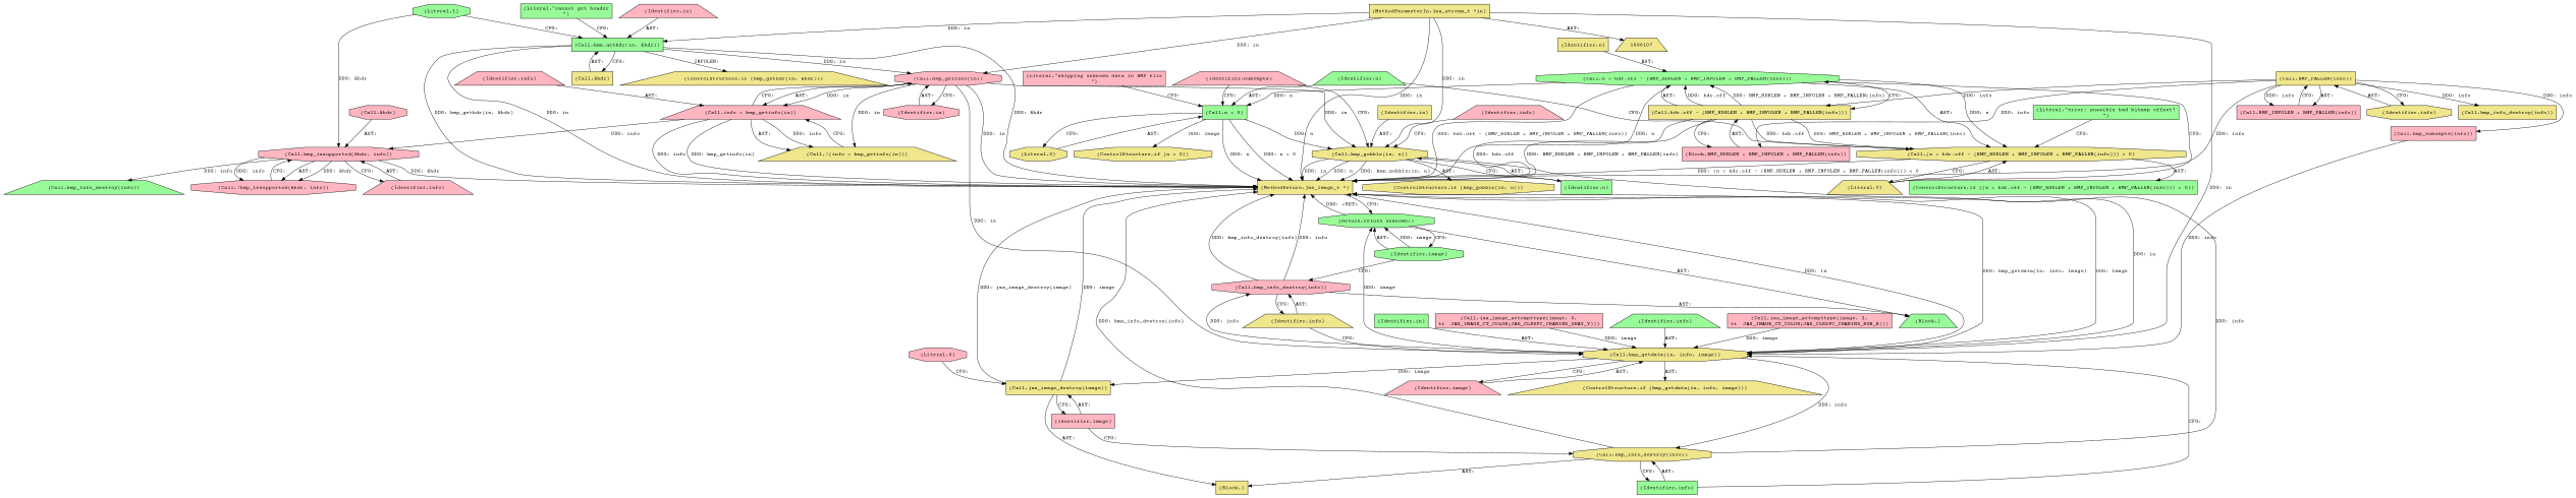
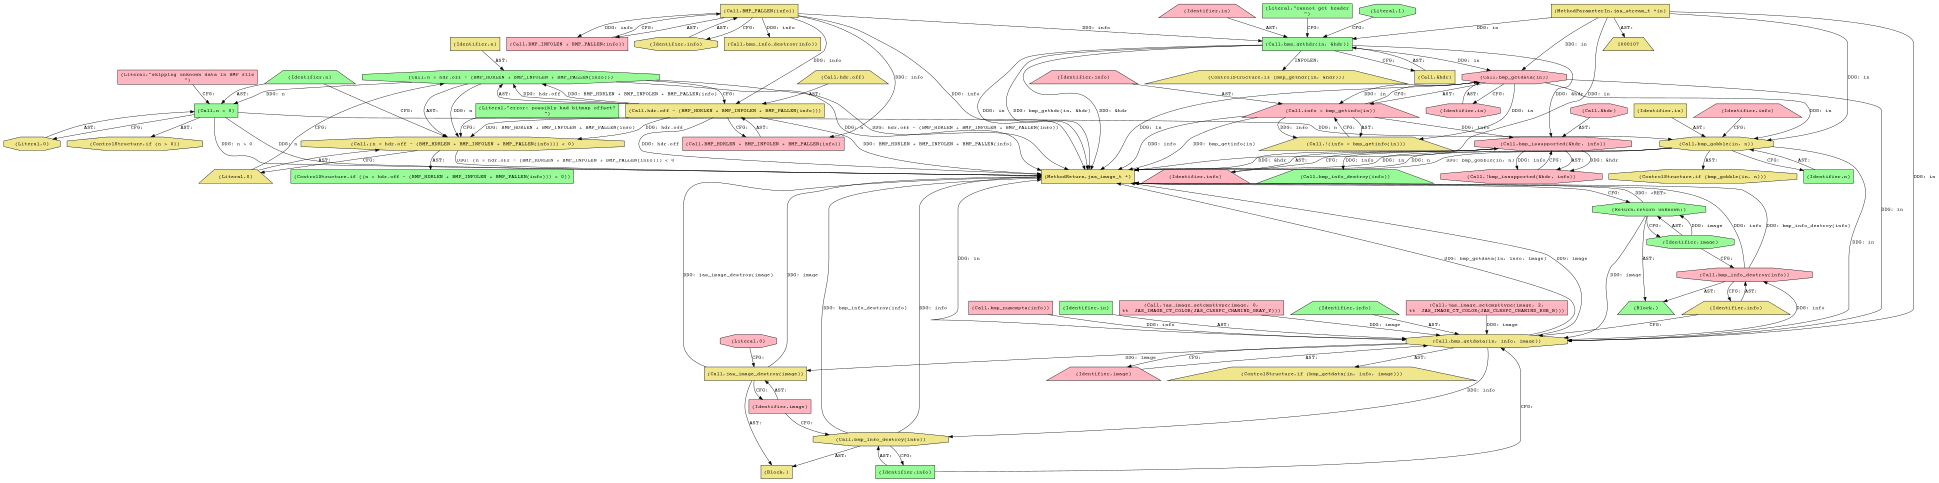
  digraph {
    fontname="Courier Prime"
    node [fillcolor=khaki fontname="Courier Prime" shape=box style=filled]
    edge [fontname="Courier Prime"]
    n1 [fillcolor=palegreen label="(Call,n = hdr.off - (BMP_HDRLEN + BMP_INFOLEN + BMP_PALLEN(info)))" shape=octagon]
    n2 [label="(Call,hdr.off - (BMP_HDRLEN + BMP_INFOLEN + BMP_PALLEN(info)))"]
    n3 [label="(Call,(n = hdr.off - (BMP_HDRLEN + BMP_INFOLEN + BMP_PALLEN(info))) < 0)" shape=octagon]
    n4 [fillcolor=palegreen label="(Call,n > 0)"]
    n5 [label="(MethodReturn,jas_image_t *)"]
-   n6 [fillcolor=lightpink label="(Block,BMP_HDRLEN + BMP_INFOLEN + BMP_PALLEN(info))"]
+   n6 [fillcolor=lightpink label="(Call,BMP_HDRLEN + BMP_INFOLEN + BMP_PALLEN(info))"]
    n7 [label="(Literal,0)" shape=trapezium]
    n8 [fillcolor=palegreen label="(ControlStructure,if ((n = hdr.off - (BMP_HDRLEN + BMP_INFOLEN + BMP_PALLEN(info))) < 0))"]
    n9 [label="(Call,bmp_gobble(in, n))" shape=octagon]
    n10 [label="(ControlStructure,if (n > 0))" shape=octagon]
    n11 [label="(Literal,0)" shape=octagon]
    n12 [fillcolor=palegreen label="(Return,return unknown;)" shape=octagon]
    n13 [label="(Call,BMP_PALLEN(info))"]
    n14 [fillcolor=lightpink label="(Call,bmp_numcmpts(info))"]
    n15 [fillcolor=lightpink label="(Call,BMP_INFOLEN + BMP_PALLEN(info))"]
    n16 [label="(Identifier,info)" shape=octagon]
    n17 [label="(Call,bmp_info_destroy(info))"]
    n18 [label="(Call,bmp_getdata(in, info, image))" shape=octagon]
    n19 [fillcolor=lightpink label="(Call,bmp_issupported(&hdr, info))" shape=octagon]
    n20 [fillcolor=lightpink label="(Identifier,info)" shape=trapezium]
    n21 [fillcolor=lightpink label="(Call,!bmp_issupported(&hdr, info))" shape=octagon]
    n22 [fillcolor=palegreen label="(Call,bmp_info_destroy(info))" shape=trapezium]
    n23 [fillcolor=palegreen label="(Call,bmp_gethdr(in, &hdr))"]
-   n24 [fillcolor=lightpink label="(Call,bmp_getinfo(in))" shape=octagon]
+   n24 [fillcolor=lightpink label="(Call,bmp_getdata(in))" shape=octagon]
    n25 [label="(ControlStructure,if (bmp_gethdr(in, &hdr)))" shape=trapezium]
    n26 [label="(Call,&hdr)"]
    n27 [fillcolor=lightpink label="(Call,info = bmp_getinfo(in))" shape=trapezium]
    n28 [label="(Call,!(info = bmp_getinfo(in)))" shape=trapezium]
    n29 [fillcolor=lightpink label="(Identifier,in)" shape=octagon]
    n30 [label="(MethodParameterIn,jas_stream_t *in)"]
    1000107 [shape=trapezium]
    n32 [label="(ControlStructure,if (bmp_gobble(in, n)))" shape=octagon]
    n33 [fillcolor=palegreen label="(Identifier,n)"]
    n34 [label="(Call,bmp_info_destroy(info))" shape=octagon]
    n35 [label="(Call,jas_image_destroy(image))"]
    n36 [fillcolor=lightpink label="(Call,bmp_info_destroy(info))" shape=octagon]
    n37 [fillcolor=lightpink label="(Identifier,image)" shape=trapezium]
    n38 [label="(ControlStructure,if (bmp_getdata(in, info, image)))" shape=trapezium]
    n39 [label="(Block,)"]
    n40 [fillcolor=palegreen label="(Identifier,info)"]
    n41 [fillcolor=lightpink label="(Identifier,image)"]
    n42 [label="(Identifier,info)" shape=trapezium]
    n43 [fillcolor=palegreen label="(Block,)" shape=trapezium]
    n44 [fillcolor=palegreen label="(Identifier,image)" shape=octagon]
    n45 [fillcolor=palegreen label="(Identifier,in)"]
    n46 [fillcolor=lightpink label="(Literal,\"skipping unknown data in BMP file\n\")"]
    n47 [fillcolor=lightpink label="(Call,jas_image_setcmpttype(image, 0,\n\t\t  JAS_IMAGE_CT_COLOR(JAS_CLRSPC_CHANIND_GRAY_Y)))"]
+   n48 [label="(Call,hdr.off)" shape=trapezium]
    n49 [label="(Identifier,n)"]
    n50 [fillcolor=palegreen label="(Literal,1)" shape=octagon]
    n51 [fillcolor=palegreen label="(Identifier,info)" shape=trapezium]
    n52 [fillcolor=palegreen label="(Literal,\"error: possibly bad bitmap offset?\n\")"]
    n53 [fillcolor=lightpink label="(Identifier,info)" shape=trapezium]
    n54 [fillcolor=lightpink label="(Literal,0)" shape=octagon]
    n55 [fillcolor=palegreen label="(Identifier,n)" shape=trapezium]
    n56 [fillcolor=lightpink label="(Call,&hdr)" shape=octagon]
    n57 [fillcolor=lightpink label="(Identifier,info)" shape=trapezium]
    n58 [fillcolor=lightpink label="(Identifier,in)" shape=trapezium]
    n59 [label="(Identifier,in)"]
    n60 [fillcolor=lightpink label="(Call,jas_image_setcmpttype(image, 2,\n\t\t  JAS_IMAGE_CT_COLOR(JAS_CLRSPC_CHANIND_RGB_B)))"]
-   n61 [fillcolor=lightpink label="(Identifier,numcmpts)" shape=trapezium]
    n62 [fillcolor=palegreen label="(Literal,\"cannot get header\n\")"]
    n1 -> n2 [label="CFG: "]
    n1 -> n3 [label="AST: "]
    n1 -> n3 [label="DDG: n"]
    n1 -> n4 [label="DDG: n"]
    n1 -> n5 [label="DDG: n"]
    n1 -> n5 [label="DDG: hdr.off - (BMP_HDRLEN + BMP_INFOLEN + BMP_PALLEN(info))"]
    n2 -> n1 [label="AST: "]
    n2 -> n1 [label="DDG: hdr.off"]
    n2 -> n1 [label="DDG: BMP_HDRLEN + BMP_INFOLEN + BMP_PALLEN(info)"]
    n2 -> n3 [label="DDG: hdr.off"]
    n2 -> n3 [label="DDG: BMP_HDRLEN + BMP_INFOLEN + BMP_PALLEN(info)"]
    n2 -> n5 [label="DDG: hdr.off"]
    n2 -> n5 [label="DDG: BMP_HDRLEN + BMP_INFOLEN + BMP_PALLEN(info)"]
    n2 -> n6 [label="CFG: "]
    n3 -> n5 [label="DDG: (n = hdr.off - (BMP_HDRLEN + BMP_INFOLEN + BMP_PALLEN(info))) < 0"]
    n3 -> n7 [label="CFG: "]
    n3 -> n8 [label="AST: "]
    n4 -> n5 [label="DDG: n > 0"]
    n4 -> n5 [label="DDG: n"]
    n4 -> n9 [label="DDG: n"]
-   n4 -> n10 [label="DDG: image"]
+   n4 -> n10 [label="AST: "]
    n4 -> n11 [label="CFG: "]
    n5 -> n12 [label="CFG: "]
    n6 -> n2 [label="AST: "]
    n7 -> n1 [label="CFG: "]
    n7 -> n3 [label="AST: "]
    n9 -> n5 [label="DDG: bmp_gobble(in, n)"]
    n9 -> n5 [label="DDG: in"]
    n9 -> n5 [label="DDG: n"]
    n9 -> n18 [label="DDG: in"]
    n9 -> n32 [label="AST: "]
    n9 -> n33 [label="CFG: "]
    n11 -> n4 [label="AST: "]
    n12 -> n5 [label="DDG: <RET>"]
    n12 -> n43 [label="AST: "]
    n12 -> n44 [label="CFG: "]
    n13 -> n2 [label="DDG: info"]
    n13 -> n5 [label="DDG: info"]
    n13 -> n6 [label="DDG: info"]
-   n13 -> n14 [label="DDG: info"]
+   n13 -> n23 [label="DDG: info"]
    n13 -> n15 [label="AST: "]
    n13 -> n15 [label="DDG: info"]
    n13 -> n16 [label="CFG: "]
    n13 -> n17 [label="DDG: info"]
    n14 -> n18 [label="DDG: info"]
    n15 -> n13 [label="CFG: "]
    n16 -> n13 [label="AST: "]
    n18 -> n5 [label="DDG: in"]
    n18 -> n5 [label="DDG: bmp_getdata(in, info, image)"]
    n18 -> n5 [label="DDG: image"]
-   n18 -> n12 [label="DDG: image"]
+   n12 -> n18 [label="DDG: image"]
    n18 -> n34 [label="DDG: info"]
    n18 -> n35 [label="DDG: image"]
    n18 -> n36 [label="DDG: info"]
    n18 -> n37 [label="CFG: "]
    n18 -> n38 [label="AST: "]
    n19 -> n5 [label="DDG: &hdr"]
    n19 -> n20 [label="CFG: "]
    n19 -> n21 [label="AST: "]
    n19 -> n21 [label="DDG: &hdr"]
    n19 -> n21 [label="DDG: info"]
    n19 -> n22 [label="DDG: info"]
    n20 -> n19 [label="AST: "]
    n21 -> n19 [label="CFG: "]
    n23 -> n5 [label="DDG: &hdr"]
    n23 -> n5 [label="DDG: bmp_gethdr(in, &hdr)"]
    n23 -> n5 [label="DDG: in"]
-   n50 -> n19 [label="DDG: &hdr"]
+   n23 -> n19 [label="DDG: &hdr"]
    n23 -> n24 [label="DDG: in"]
    n23 -> n25 [label="INFOLEN: "]
    n23 -> n26 [label="CFG: "]
    n24 -> n5 [label="DDG: in"]
    n24 -> n9 [label="DDG: in"]
    n24 -> n18 [label="DDG: in"]
    n24 -> n27 [label="AST: "]
    n24 -> n27 [label="DDG: in"]
    n24 -> n28 [label="DDG: in"]
    n24 -> n29 [label="CFG: "]
    n26 -> n23 [label="AST: "]
    n27 -> n5 [label="DDG: bmp_getinfo(in)"]
    n27 -> n5 [label="DDG: info"]
    n27 -> n19 [label="DDG: info"]
    n27 -> n24 [label="CFG: "]
    n27 -> n28 [label="AST: "]
    n27 -> n28 [label="DDG: info"]
    n28 -> n27 [label="CFG: "]
    n29 -> n24 [label="AST: "]
    n30 -> n5 [label="DDG: in"]
    n30 -> n9 [label="DDG: in"]
    n30 -> n18 [label="DDG: in"]
    n30 -> n23 [label="DDG: in"]
    n30 -> n24 [label="DDG: in"]
    n30 -> 1000107 [label="AST: "]
    n33 -> n9 [label="AST: "]
    n34 -> n5 [label="DDG: bmp_info_destroy(info)"]
    n34 -> n5 [label="DDG: info"]
    n34 -> n39 [label="AST: "]
    n34 -> n40 [label="CFG: "]
    n35 -> n5 [label="DDG: image"]
    n35 -> n5 [label="DDG: jas_image_destroy(image)"]
    n35 -> n39 [label="AST: "]
    n35 -> n41 [label="CFG: "]
    n36 -> n5 [label="DDG: bmp_info_destroy(info)"]
    n36 -> n5 [label="DDG: info"]
    n36 -> n42 [label="CFG: "]
    n36 -> n43 [label="AST: "]
    n37 -> n18 [label="AST: "]
    n40 -> n18 [label="CFG: "]
    n40 -> n34 [label="AST: "]
    n41 -> n34 [label="CFG: "]
    n41 -> n35 [label="AST: "]
    n42 -> n18 [label="CFG: "]
    n42 -> n36 [label="AST: "]
    n44 -> n12 [label="AST: "]
    n44 -> n12 [label="DDG: image"]
    n44 -> n36 [label="CFG: "]
    n45 -> n18 [label="AST: "]
    n46 -> n4 [label="CFG: "]
    n47 -> n18 [label="DDG: image"]
+   n48 -> n2 [label="AST: "]
    n49 -> n1 [label="AST: "]
    n50 -> n23 [label="CFG: "]
    n51 -> n18 [label="AST: "]
    n52 -> n3 [label="CFG: "]
    n53 -> n27 [label="AST: "]
    n54 -> n35 [label="CFG: "]
    n55 -> n3 [label="CFG: "]
    n55 -> n4 [label="AST: "]
    n56 -> n19 [label="AST: "]
    n57 -> n9 [label="CFG: "]
    n58 -> n23 [label="AST: "]
    n59 -> n9 [label="AST: "]
    n60 -> n18 [label="DDG: image"]
-   n61 -> n4 [label="CFG: "]
-   n61 -> n9 [label="CFG: "]
    n62 -> n23 [label="CFG: "]
  }
